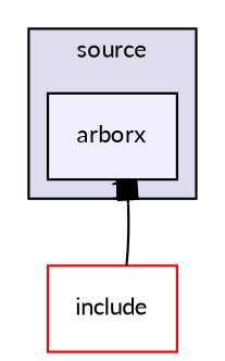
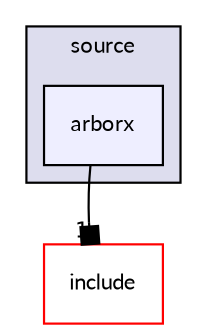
  digraph {
    compound=true
    fontname=Lato
    node [fontname=Lato fontsize=10 shape=box style=filled]
    n1 [fillcolor="#eeeeff" label=arborx pencolor=black]
    n2 [color=red fillcolor=white label=include]
    subgraph cluster_1 {
      bgcolor="#ddddee"
      fontsize=10
      label=source
      pencolor=black
      n1
    }
-   n2 -> n1 [headlabel=1 labeldistance=1.5 labelfontname=Helvetica labelfontsize=10 arrowhead=box fontname=Lato]
+   n1 -> n2 [headlabel=1 labeldistance=1.5 labelfontname=Helvetica labelfontsize=10 arrowhead=box fontname=Lato]
  }
